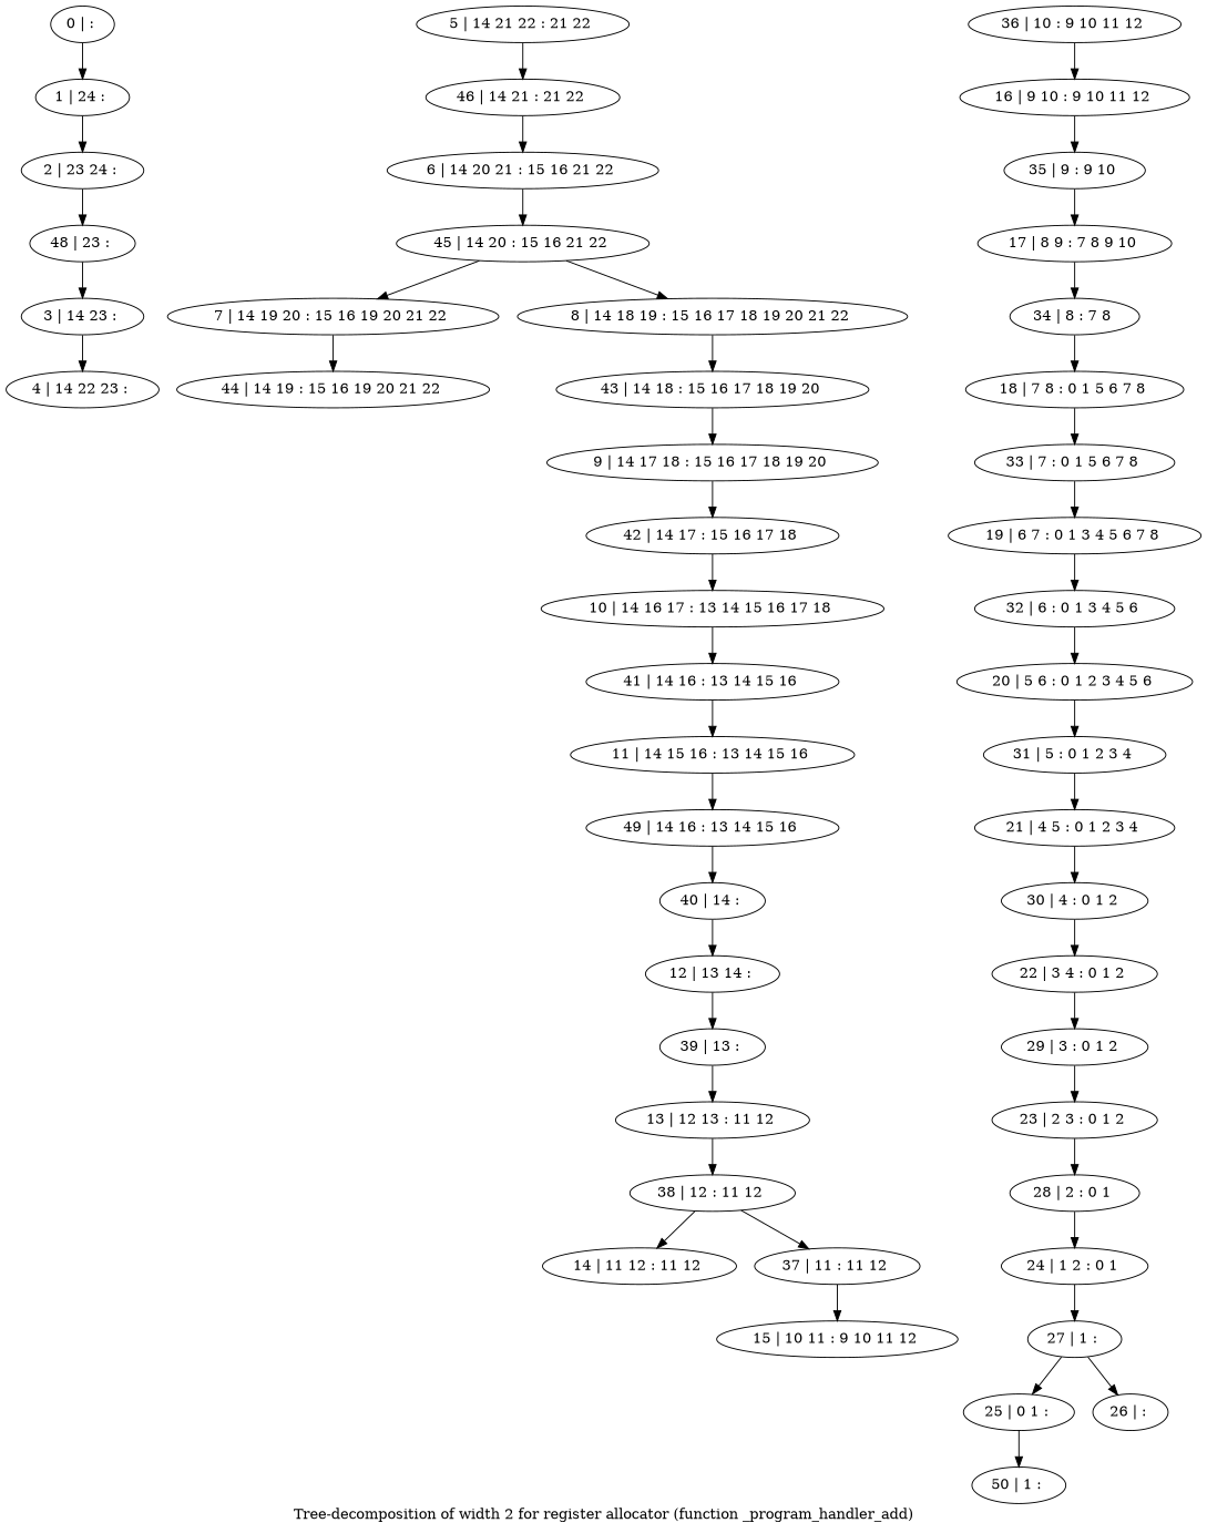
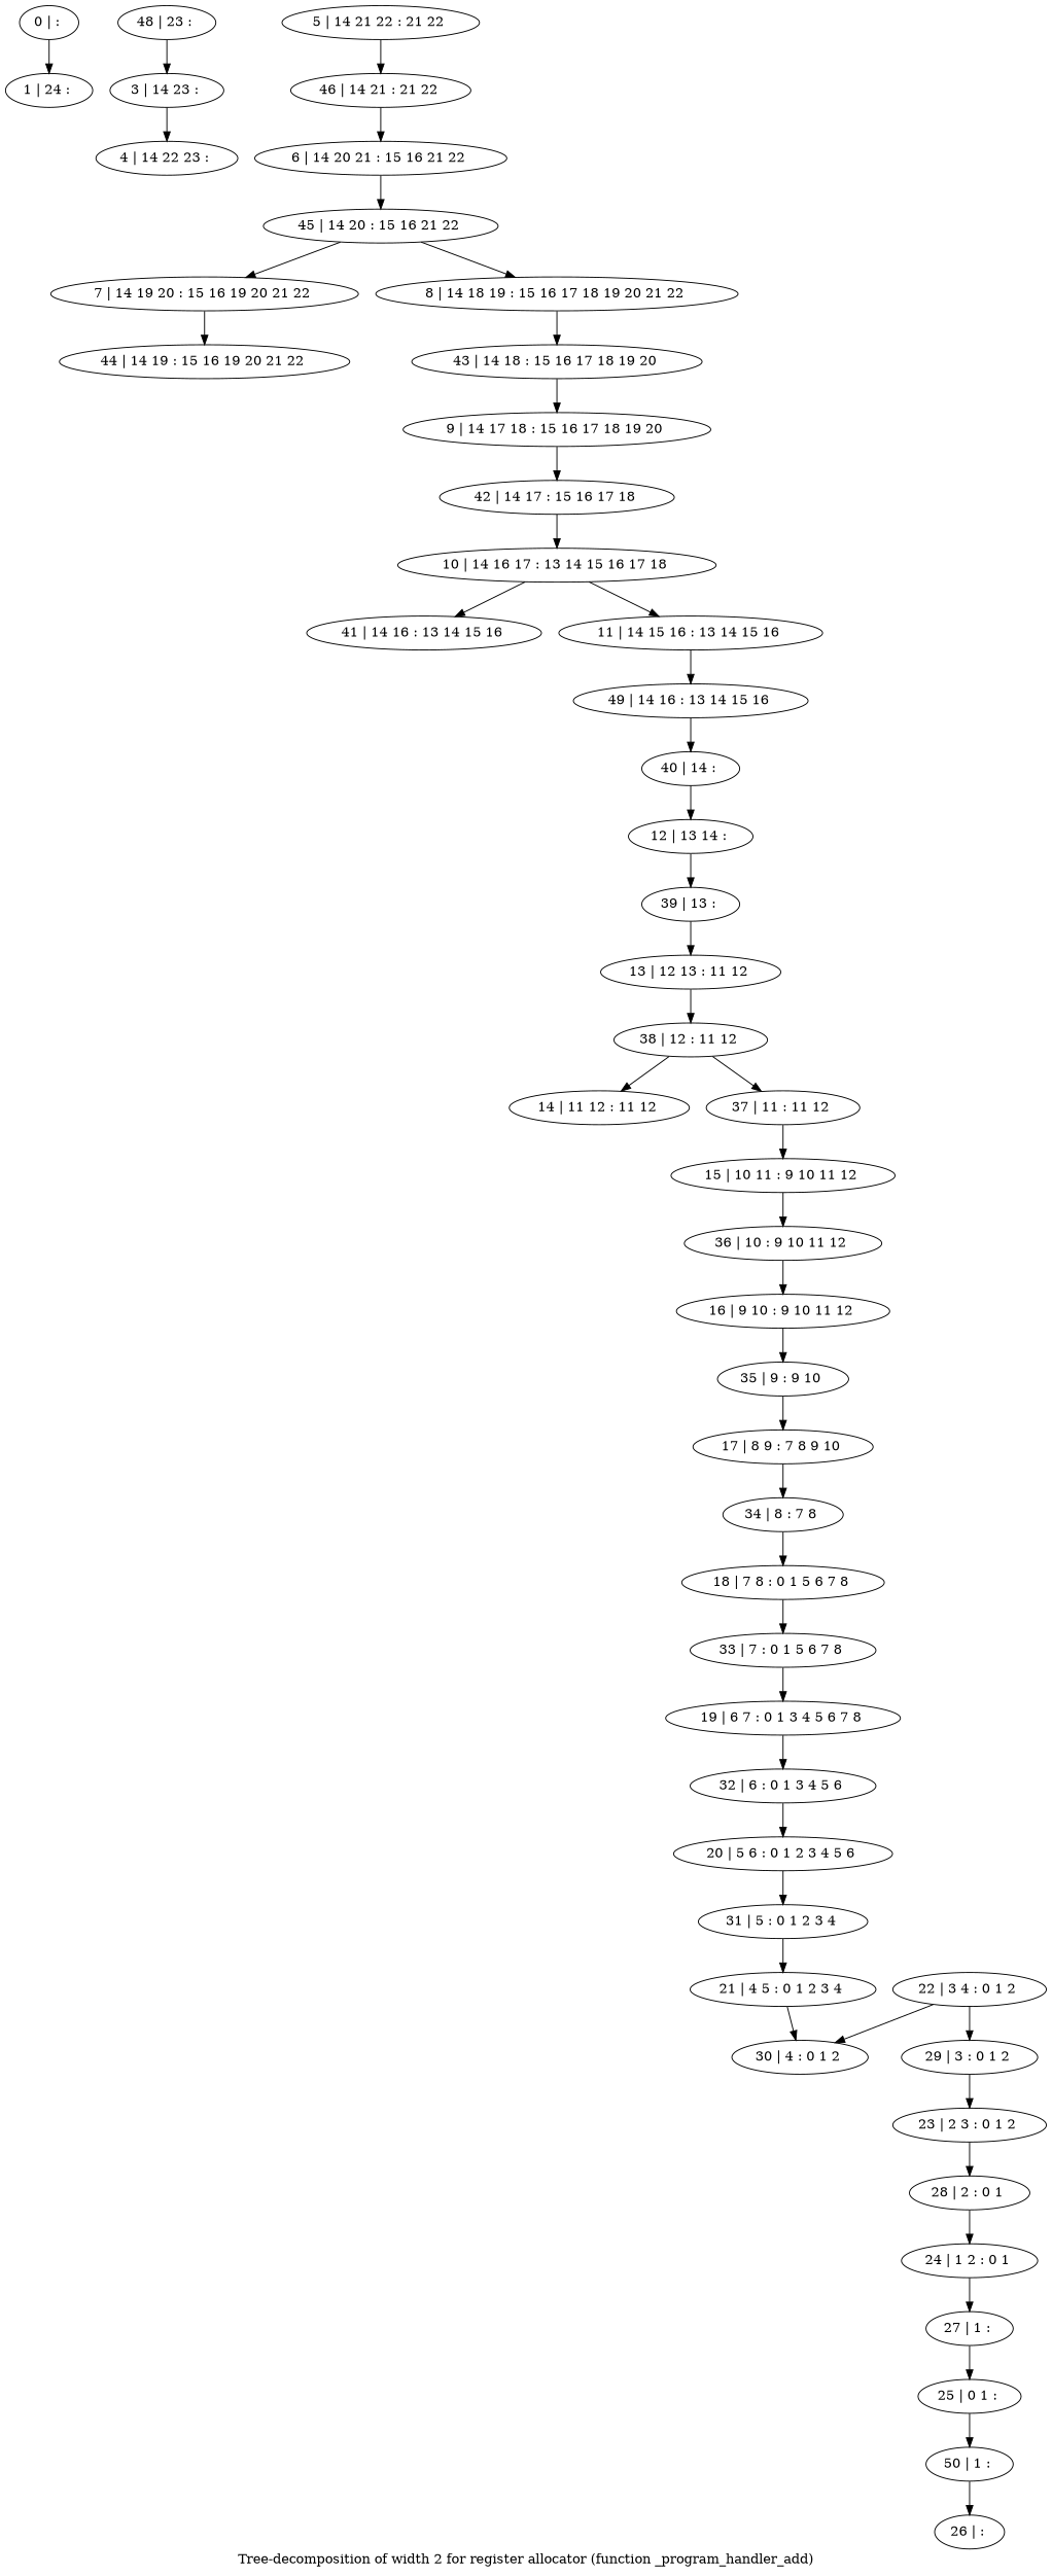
  digraph {
    label="Tree-decomposition of width 2 for register allocator (function _program_handler_add)"
    n1 [label="0 | : "]
    n2 [label="1 | 24 : "]
-   n3 [label="2 | 23 24 : "]
    n4 [label="48 | 23 : "]
    n5 [label="3 | 14 23 : "]
    n6 [label="4 | 14 22 23 : "]
    n7 [label="5 | 14 21 22 : 21 22 "]
    n8 [label="46 | 14 21 : 21 22 "]
    n9 [label="6 | 14 20 21 : 15 16 21 22 "]
    n10 [label="45 | 14 20 : 15 16 21 22 "]
    n11 [label="7 | 14 19 20 : 15 16 19 20 21 22 "]
    n12 [label="8 | 14 18 19 : 15 16 17 18 19 20 21 22 "]
    n13 [label="44 | 14 19 : 15 16 19 20 21 22 "]
    n14 [label="43 | 14 18 : 15 16 17 18 19 20 "]
    n15 [label="9 | 14 17 18 : 15 16 17 18 19 20 "]
    n16 [label="42 | 14 17 : 15 16 17 18 "]
    n17 [label="10 | 14 16 17 : 13 14 15 16 17 18 "]
    n18 [label="41 | 14 16 : 13 14 15 16 "]
    n19 [label="11 | 14 15 16 : 13 14 15 16 "]
    n20 [label="49 | 14 16 : 13 14 15 16 "]
    n21 [label="40 | 14 : "]
    n22 [label="12 | 13 14 : "]
    n23 [label="39 | 13 : "]
    n24 [label="13 | 12 13 : 11 12 "]
    n25 [label="38 | 12 : 11 12 "]
    n26 [label="14 | 11 12 : 11 12 "]
    n27 [label="37 | 11 : 11 12 "]
    n28 [label="15 | 10 11 : 9 10 11 12 "]
    n29 [label="36 | 10 : 9 10 11 12 "]
    n30 [label="16 | 9 10 : 9 10 11 12 "]
    n31 [label="35 | 9 : 9 10 "]
    n32 [label="17 | 8 9 : 7 8 9 10 "]
    n33 [label="34 | 8 : 7 8 "]
    n34 [label="18 | 7 8 : 0 1 5 6 7 8 "]
    n35 [label="33 | 7 : 0 1 5 6 7 8 "]
    n36 [label="19 | 6 7 : 0 1 3 4 5 6 7 8 "]
    n37 [label="32 | 6 : 0 1 3 4 5 6 "]
    n38 [label="20 | 5 6 : 0 1 2 3 4 5 6 "]
    n39 [label="31 | 5 : 0 1 2 3 4 "]
    n40 [label="21 | 4 5 : 0 1 2 3 4 "]
    n41 [label="30 | 4 : 0 1 2 "]
    n42 [label="22 | 3 4 : 0 1 2 "]
    n43 [label="29 | 3 : 0 1 2 "]
    n44 [label="23 | 2 3 : 0 1 2 "]
    n45 [label="28 | 2 : 0 1 "]
    n46 [label="24 | 1 2 : 0 1 "]
    n47 [label="27 | 1 : "]
    n48 [label="25 | 0 1 : "]
    n49 [label="50 | 1 : "]
    n50 [label="26 | : "]
    n1 -> n2
-   n2 -> n3
-   n3 -> n4
    n4 -> n5
    n5 -> n6
    n7 -> n8
    n8 -> n9
    n9 -> n10
    n10 -> n11
    n10 -> n12
    n11 -> n13
    n12 -> n14
    n14 -> n15
    n15 -> n16
    n16 -> n17
    n17 -> n18
-   n18 -> n19
+   n17 -> n19
    n19 -> n20
    n20 -> n21
    n21 -> n22
    n22 -> n23
    n23 -> n24
    n24 -> n25
    n25 -> n26
    n25 -> n27
    n27 -> n28
+   n28 -> n29
    n29 -> n30
    n30 -> n31
    n31 -> n32
    n32 -> n33
    n33 -> n34
    n34 -> n35
    n35 -> n36
    n36 -> n37
    n37 -> n38
    n38 -> n39
    n39 -> n40
    n40 -> n41
-   n41 -> n42
+   n42 -> n41
    n42 -> n43
    n43 -> n44
    n44 -> n45
    n45 -> n46
    n46 -> n47
    n47 -> n48
    n48 -> n49
-   n47 -> n50
+   n49 -> n50
  }
